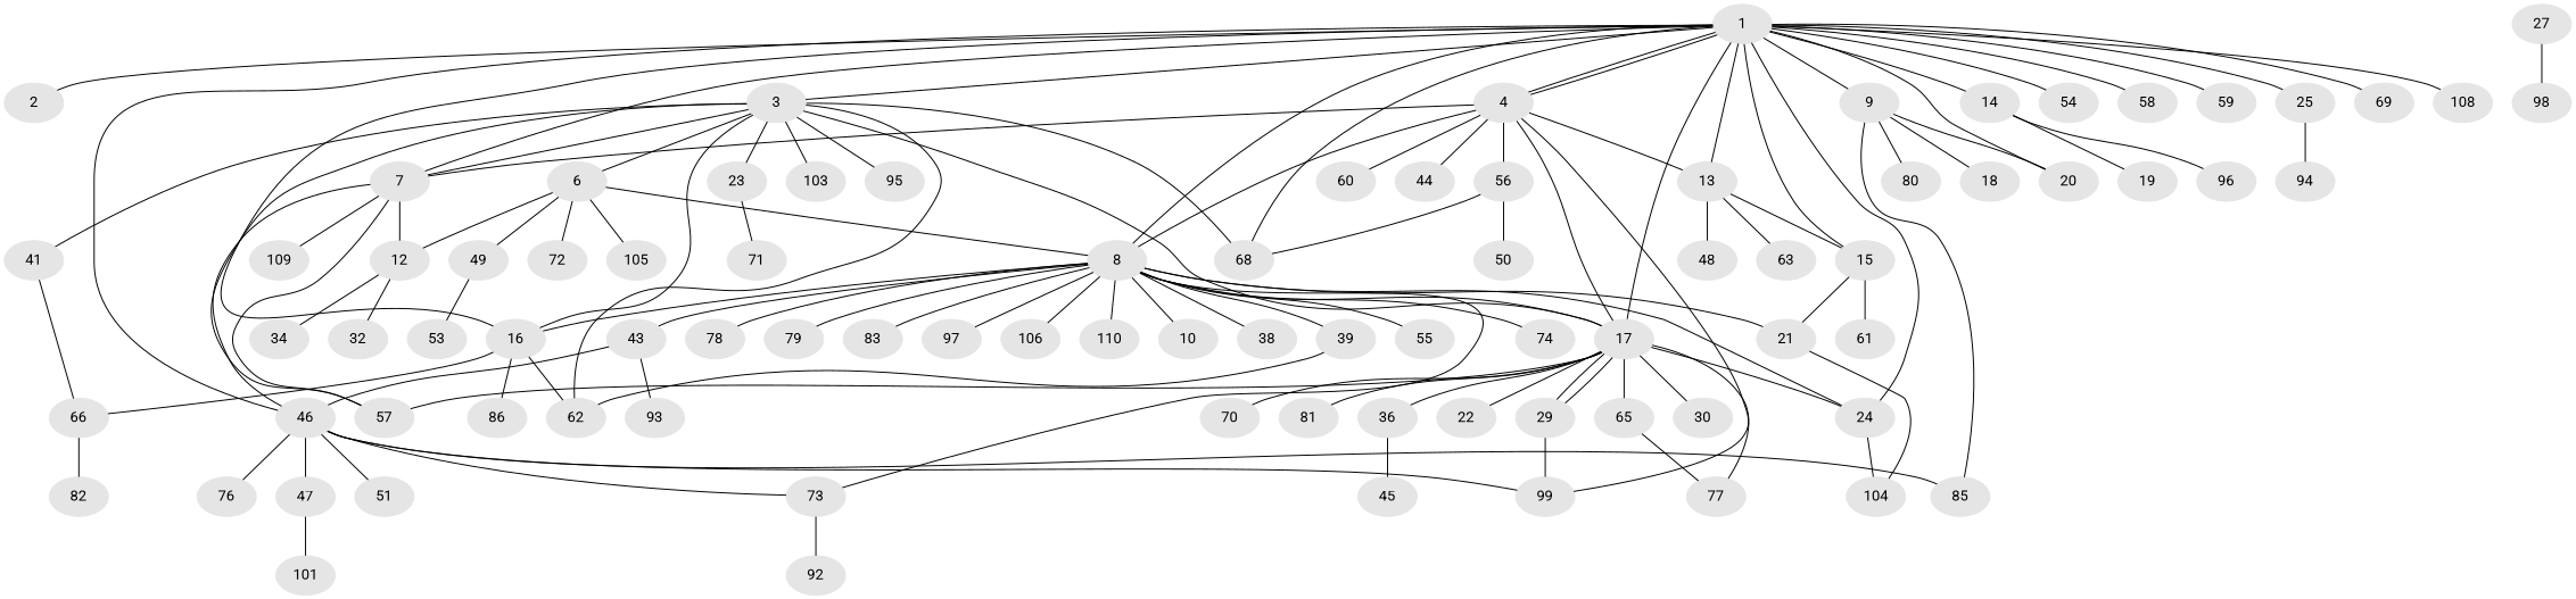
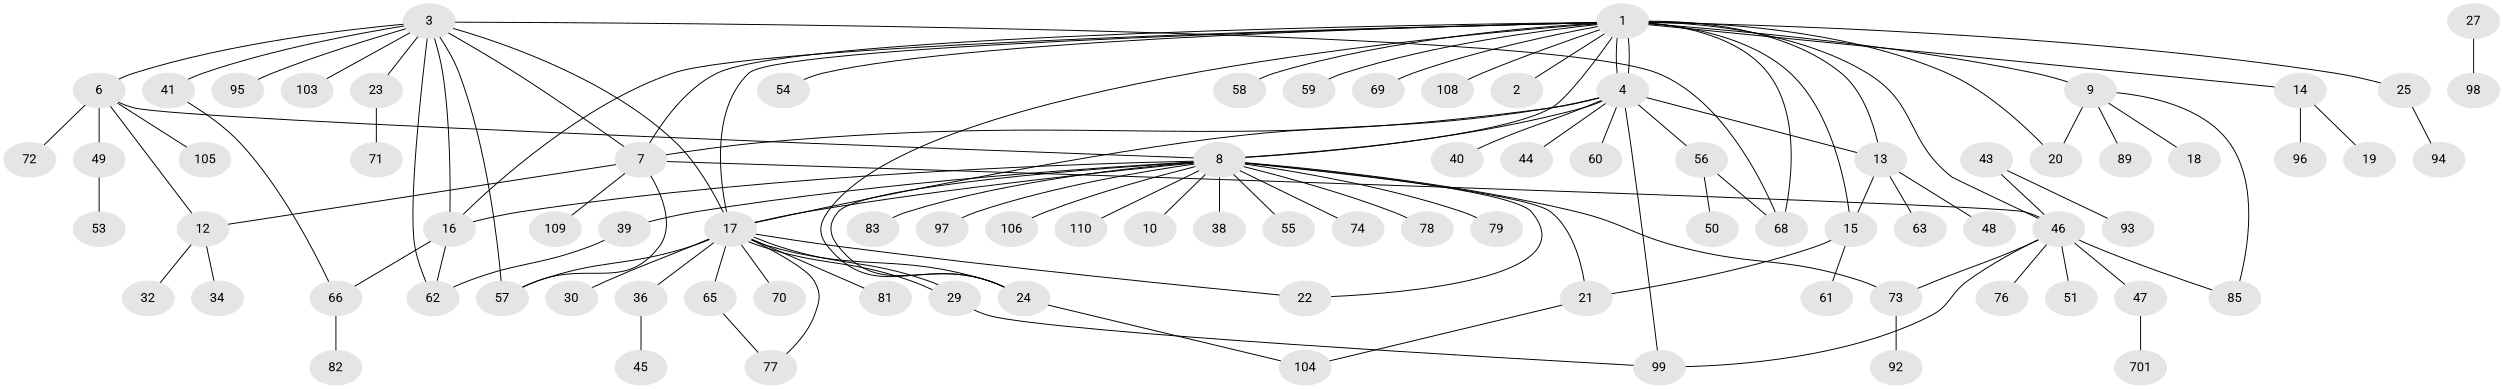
  graph {
    fontname=Roboto
    node [color=gray90 fontname=Roboto style=filled]
    edge [fontname=Roboto]
    1 [super="+28"]
    2
    3 [super="+100"]
    4 [super="+5"]
    7 [super="+91"]
    8 [super="+26"]
    9 [super="+11"]
    13 [super="+50"]
    14 [super="+37"]
    15 [super="+35"]
    16 [super="+87"]
    17 [super="+33"]
    20
    24 [super="+31"]
    25 [super="+102"]
    46 [super="+75"]
    54
    58
    59
    68 [super="+88"]
    69
    108
    6 [super="+84"]
    23
    41 [super="+52"]
    57
    62
    95
    103
+   40
    44
    56
    60
    99
    12 [super="+107"]
    109
    10
    21 [super="+67"]
    38
    39
    43
    55
    73
    74
    78
    79
    83
    97
    106
    110
    18
    85
-   89 [label=80]
+   89
    48
    63 [super="+90"]
    19
    96
    61
    66
-   86
    22
    29
    30
    36
    65
    70
    77
    81
    104
    94
    47
    51
    76
    49
    72
    105
    71
    n78 [label=50]
    32
    34
    53 [super="+64"]
    93
    92
    82
    27
    98
    45
-   101
+   101 [label=701]
    1 -- 2
-   1 -- 3
    1 -- 4
    1 -- 4
    1 -- 7
    1 -- 8
    1 -- 9 [weight=2]
    1 -- 13
    1 -- 14
    1 -- 15
    1 -- 16
    1 -- 17
    1 -- 20
    1 -- 24
    1 -- 25
    1 -- 46 [weight=2]
    1 -- 54
    1 -- 58
    1 -- 59
    1 -- 68
    1 -- 69
    1 -- 108
    3 -- 7
    3 -- 16
    3 -- 17
    3 -- 68
    3 -- 6
    3 -- 23
    3 -- 41
    3 -- 57
    3 -- 62
    3 -- 95
    3 -- 103
    4 -- 7
    4 -- 8 [weight=2]
    4 -- 13
    4 -- 17
+   4 -- 40
    4 -- 44
    4 -- 56
    4 -- 60
    4 -- 99
    7 -- 46
    7 -- 57
    7 -- 12
    7 -- 109
    8 -- 16
    8 -- 17
    8 -- 24
    8 -- 10
    8 -- 21
    8 -- 38
    8 -- 39
-   8 -- 43
+   8 -- 22
    8 -- 55
    8 -- 73
    8 -- 74
    8 -- 78
    8 -- 79
    8 -- 83
    8 -- 97
    8 -- 106
    8 -- 110
    9 -- 20
    9 -- 18
    9 -- 85
    9 -- 89
    13 -- 15
    13 -- 48
    13 -- 63
    14 -- 19
    14 -- 96
    15 -- 21
    15 -- 61
    16 -- 62
    16 -- 66
-   16 -- 86
    17 -- 24
    17 -- 57
    17 -- 22
    17 -- 29
    17 -- 29
    17 -- 30
    17 -- 36
    17 -- 65
    17 -- 70
    17 -- 77
    17 -- 81
    24 -- 104
    25 -- 94
    46 -- 99
    46 -- 73
    46 -- 85
    46 -- 47
    46 -- 51
    46 -- 76
    6 -- 8
    6 -- 12
    6 -- 49
    6 -- 72
    6 -- 105
    23 -- 71
    41 -- 66
    56 -- 68
    56 -- n78
    12 -- 32
    12 -- 34
    21 -- 104
    39 -- 62
    43 -- 46
    43 -- 93
    73 -- 92
    66 -- 82
    29 -- 99
    36 -- 45
    65 -- 77
    47 -- 101
    49 -- 53
    27 -- 98
  }
